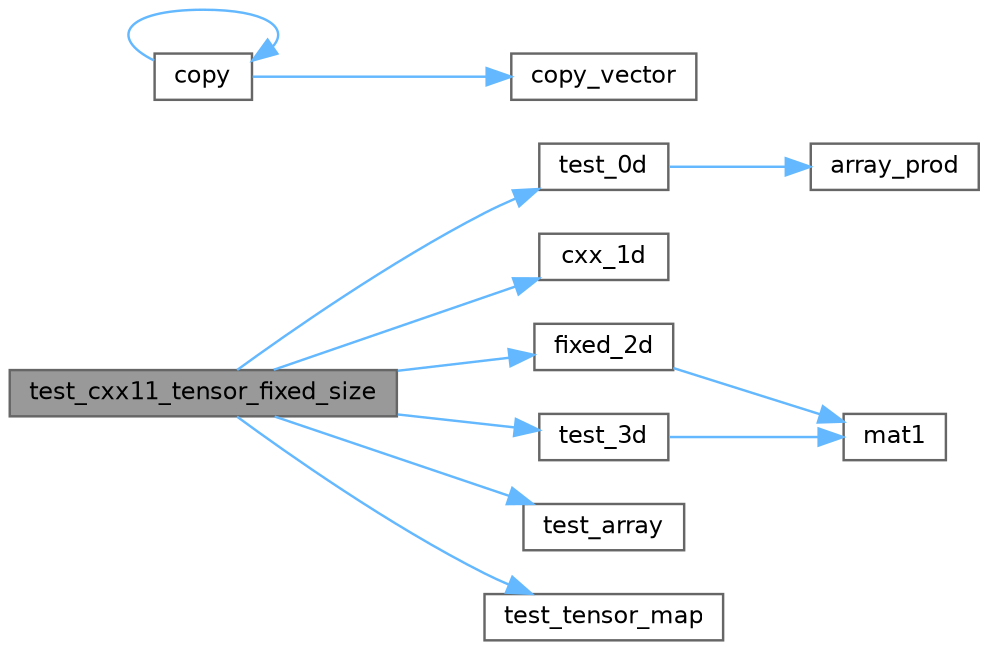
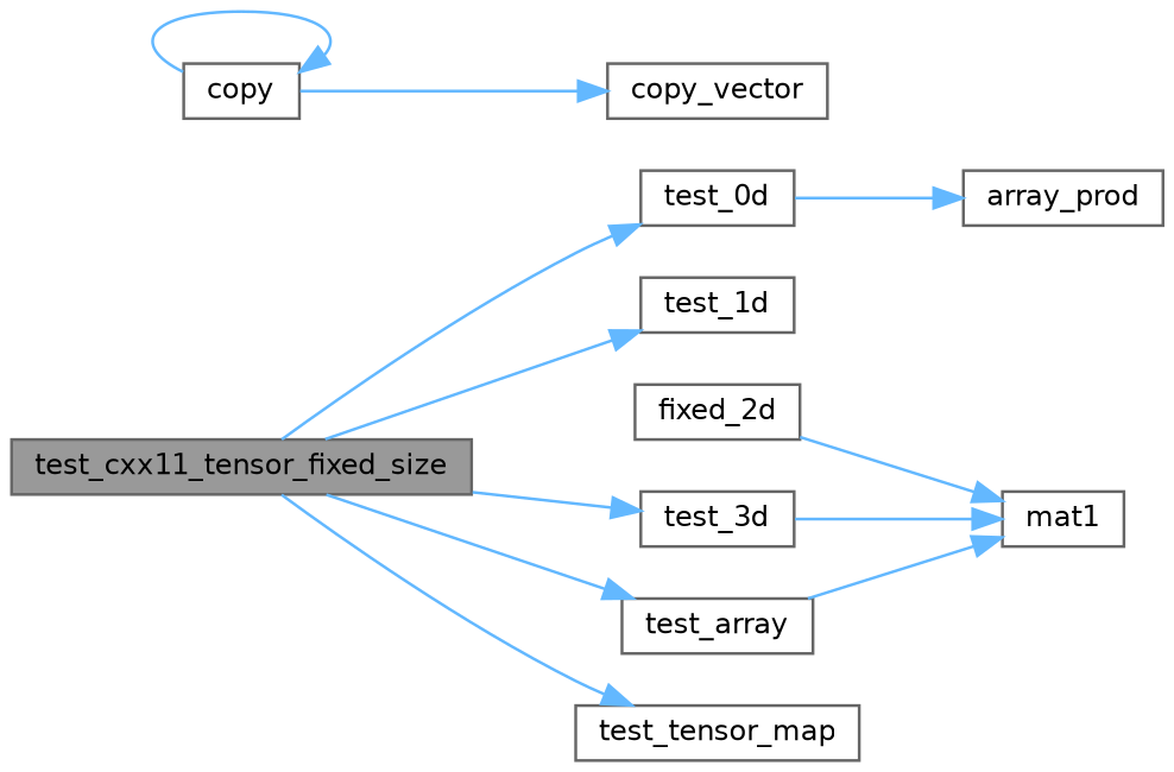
  digraph {
    rankdir=LR
    node [color=grey40 fillcolor=white fontname=Helvetica fontsize=10 shape=box style=filled]
    edge [color=steelblue1 fontname=Helvetica fontsize=10 labelfontname=Helvetica labelfontsize=10 style=solid]
    n1 [color=gray40 fillcolor=grey60 fontcolor=black height=0.2 label=test_cxx11_tensor_fixed_size width=0.4]
    n2 [height=0.2 label=test_0d width=0.4]
-   n3 [height=0.2 label=cxx_1d width=0.4]
+   n3 [height=0.2 label=test_1d width=0.4]
    n4 [height=0.2 label=fixed_2d width=0.4]
    n5 [height=0.2 label=test_3d width=0.4]
    n6 [height=0.2 label=test_array width=0.4]
    n7 [height=0.2 label=test_tensor_map width=0.4]
    n8 [height=0.2 label=array_prod width=0.4]
    n9 [height=0.2 label=mat1 width=0.4]
    n10 [height=0.2 label=copy width=0.4]
    n11 [height=0.2 label=copy_vector width=0.4]
    n1 -> n2
    n1 -> n3
-   n1 -> n4
    n1 -> n5
    n1 -> n6
    n1 -> n7
    n2 -> n8
    n4 -> n9
    n5 -> n9
+   n6 -> n9
    n10 -> n10
    n10 -> n11
  }
